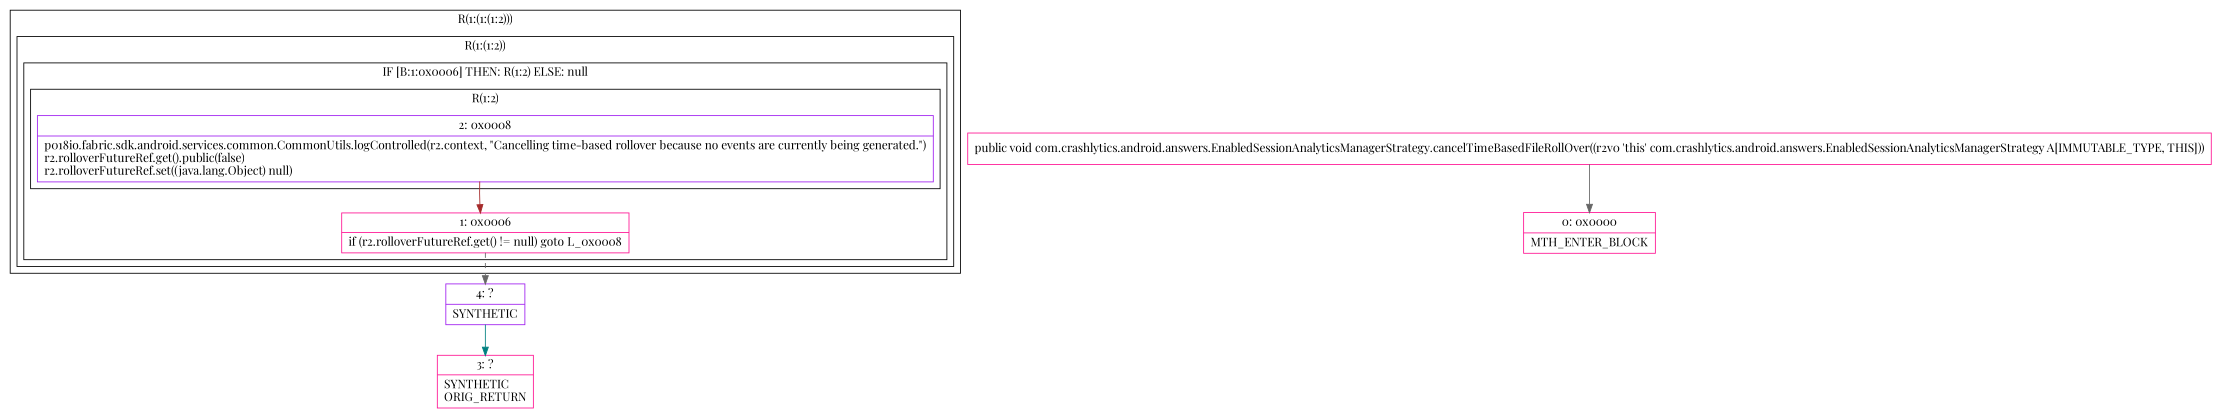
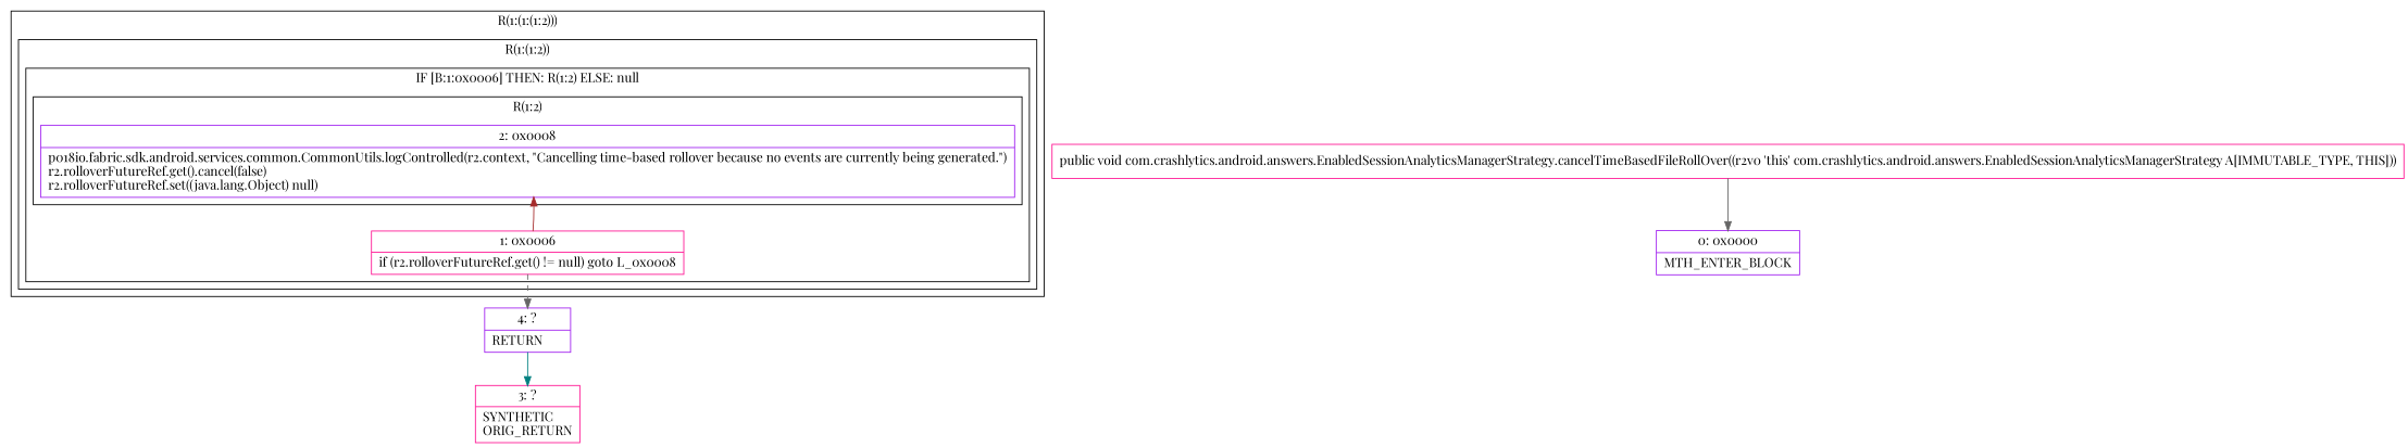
  digraph {
    fontname="Playfair Display"
    node [color=purple fontname="Playfair Display" shape=record]
    edge [color=gray40 fontname="Playfair Display"]
-   n1 [label="{2\:\ 0x0008|p018io.fabric.sdk.android.services.common.CommonUtils.logControlled(r2.context, \"Cancelling time\-based rollover because no events are currently being generated.\")\lr2.rolloverFutureRef.get().public(false)\lr2.rolloverFutureRef.set((java.lang.Object) null)\l}"]
+   n1 [label="{2\:\ 0x0008|p018io.fabric.sdk.android.services.common.CommonUtils.logControlled(r2.context, \"Cancelling time\-based rollover because no events are currently being generated.\")\lr2.rolloverFutureRef.get().cancel(false)\lr2.rolloverFutureRef.set((java.lang.Object) null)\l}"]
    n2 [color=deeppink label="{1\:\ 0x0006|if (r2.rolloverFutureRef.get() != null) goto L_0x0008\l}"]
-   n3 [label="{4\:\ ?|SYNTHETIC\l}"]
+   n3 [label="{4\:\ ?|RETURN\l}"]
    n4 [color=deeppink label="{3\:\ ?|SYNTHETIC\lORIG_RETURN\l}"]
-   n5 [color=deeppink label="{0\:\ 0x0000|MTH_ENTER_BLOCK\l}"]
+   n5 [label="{0\:\ 0x0000|MTH_ENTER_BLOCK\l}"]
    n6 [color=deeppink label="{public void com.crashlytics.android.answers.EnabledSessionAnalyticsManagerStrategy.cancelTimeBasedFileRollOver((r2v0 'this' com.crashlytics.android.answers.EnabledSessionAnalyticsManagerStrategy A[IMMUTABLE_TYPE, THIS])) }"]
    subgraph cluster_1 {
      label="R(1:(1:(1:2)))"
      subgraph cluster_2 {
        label="R(1:(1:2))"
        subgraph cluster_3 {
          label="IF [B:1:0x0006] THEN: R(1:2) ELSE: null"
          n2
          subgraph cluster_4 {
            label="R(1:2)"
            n1
          }
        }
      }
    }
-   n1 -> n2 [color=brown]
+   n2 -> n1 [color=brown]
    n2 -> n3 [style=dashed]
    n3 -> n4 [color=teal]
    n6 -> n5
  }
